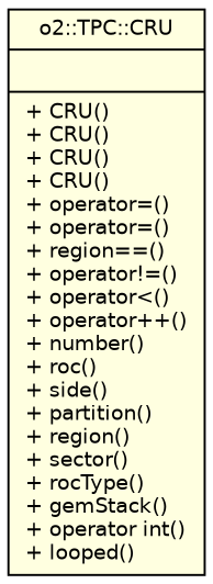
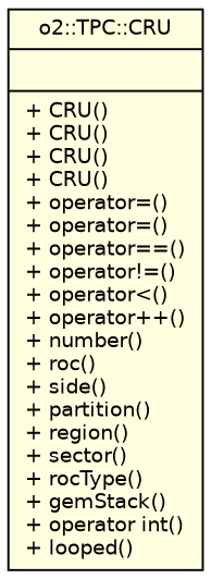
  digraph {
-   n1 [color=black fillcolor=lightyellow fontcolor=black fontname=Helvetica fontsize=10 height=0.2 label="{o2::TPC::CRU\n||+ CRU()\l+ CRU()\l+ CRU()\l+ CRU()\l+ operator=()\l+ operator=()\l+ region==()\l+ operator!=()\l+ operator\<()\l+ operator++()\l+ number()\l+ roc()\l+ side()\l+ partition()\l+ region()\l+ sector()\l+ rocType()\l+ gemStack()\l+ operator int()\l+ looped()\l}" shape=record style=filled width=0.4]
+   n1 [color=black fillcolor=lightyellow fontcolor=black fontname=Helvetica fontsize=10 height=0.2 label="{o2::TPC::CRU\n||+ CRU()\l+ CRU()\l+ CRU()\l+ CRU()\l+ operator=()\l+ operator=()\l+ operator==()\l+ operator!=()\l+ operator\<()\l+ operator++()\l+ number()\l+ roc()\l+ side()\l+ partition()\l+ region()\l+ sector()\l+ rocType()\l+ gemStack()\l+ operator int()\l+ looped()\l}" shape=record style=filled width=0.4]
  }
